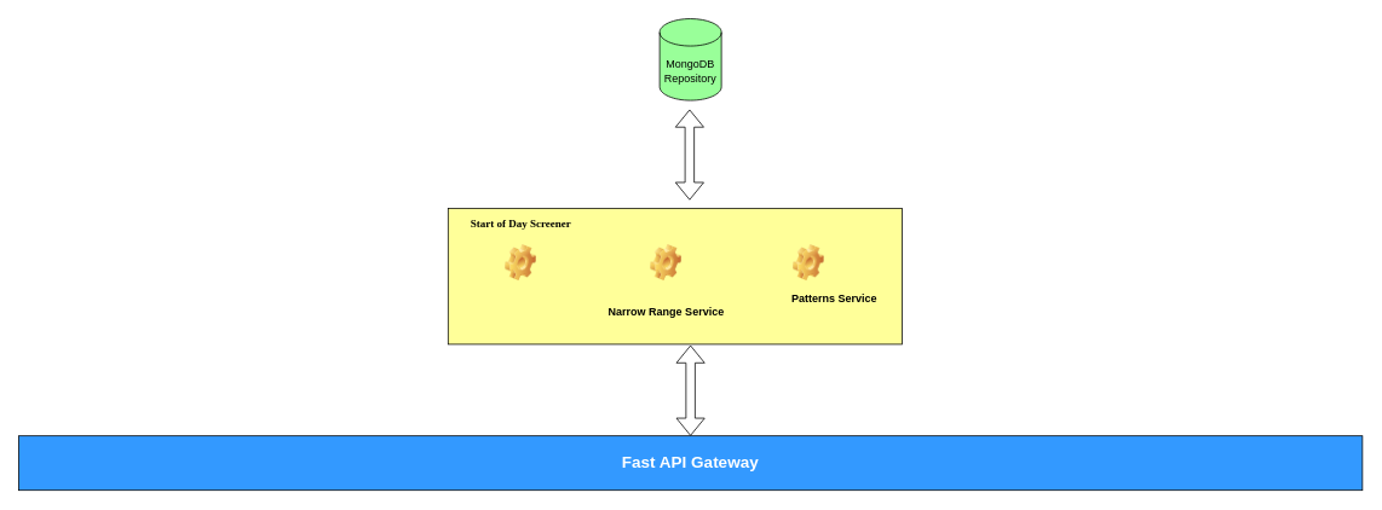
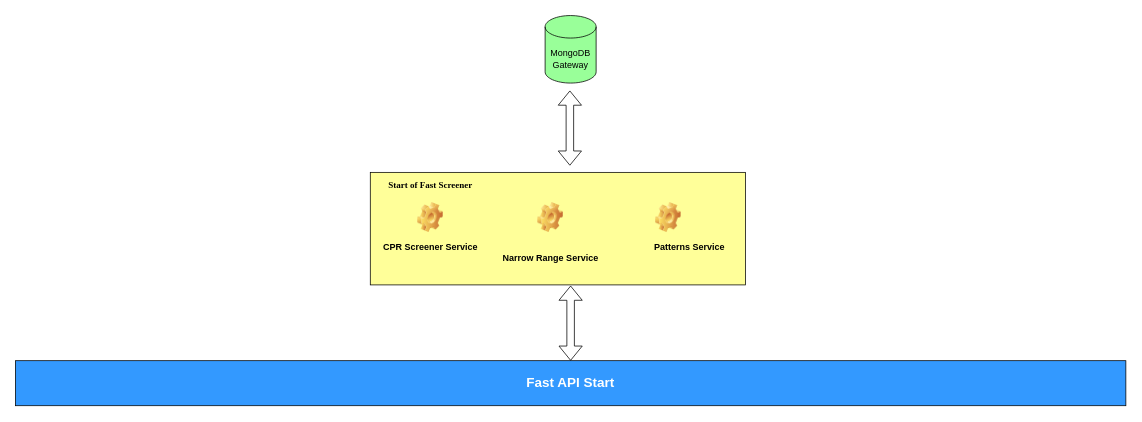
  <mxCell id="0" />
  <mxCell id="1" parent="0" />
- <mxCell id="2" value="&lt;h2&gt;&lt;font color=&quot;#ffffff&quot;&gt;Fast API Gateway&lt;/font&gt;&lt;/h2&gt;" style="rounded=0;whiteSpace=wrap;html=1;fillColor=#3399FF;" vertex="1" parent="1"><mxGeometry x="20" y="480" width="1480" height="60" as="geometry" /></mxCell>
+ <mxCell id="2" value="&lt;h2&gt;&lt;font color=&quot;#ffffff&quot;&gt;Fast API Start&lt;/font&gt;&lt;/h2&gt;" style="rounded=0;whiteSpace=wrap;html=1;fillColor=#3399FF;" vertex="1" parent="1"><mxGeometry x="20" y="480" width="1480" height="60" as="geometry" /></mxCell>
  <mxCell id="3" value="" style="rounded=0;whiteSpace=wrap;html=1;fillColor=#FFFF99;" vertex="1" parent="1"><mxGeometry x="493" y="229" width="500" height="150" as="geometry" /></mxCell>
  <mxCell id="4" value="" style="shape=image;html=1;verticalLabelPosition=bottom;verticalAlign=top;imageAspect=1;aspect=fixed;image=img/clipart/Gear_128x128.png" vertex="1" parent="1"><mxGeometry x="555.95" y="269" width="34.1" height="40" as="geometry" /></mxCell>
+ <mxCell id="5" value="CPR Screener Service" style="text;html=1;resizable=0;autosize=1;align=center;verticalAlign=middle;points=[];fillColor=none;strokeColor=none;rounded=0;fontStyle=1" vertex="1" parent="1"><mxGeometry x="503" y="319" width="140" height="20" as="geometry" /></mxCell>
  <mxCell id="6" value="" style="shape=image;html=1;verticalLabelPosition=bottom;verticalAlign=top;imageAspect=1;aspect=fixed;image=img/clipart/Gear_128x128.png" vertex="1" parent="1"><mxGeometry x="715.95" y="269" width="34.1" height="40" as="geometry" /></mxCell>
  <mxCell id="7" value="Narrow Range Service" style="text;html=1;resizable=0;autosize=1;align=center;verticalAlign=middle;points=[];fillColor=none;strokeColor=none;rounded=0;fontStyle=1" vertex="1" parent="1"><mxGeometry x="663" y="334" width="140" height="20" as="geometry" /></mxCell>
  <mxCell id="8" value="" style="shape=image;html=1;verticalLabelPosition=bottom;verticalAlign=top;imageAspect=1;aspect=fixed;image=img/clipart/Gear_128x128.png" vertex="1" parent="1"><mxGeometry x="873" y="269" width="34.1" height="40" as="geometry" /></mxCell>
  <mxCell id="9" value="Patterns Service" style="text;html=1;resizable=0;autosize=1;align=center;verticalAlign=middle;points=[];fillColor=none;strokeColor=none;rounded=0;fontStyle=1" vertex="1" parent="1"><mxGeometry x="863" y="319" width="110" height="20" as="geometry" /></mxCell>
- <mxCell id="10" value="MongoDB Repository" style="shape=cylinder3;whiteSpace=wrap;html=1;boundedLbl=1;backgroundOutline=1;size=15;fillColor=#99FF99;" vertex="1" parent="1"><mxGeometry x="726" y="20" width="68" height="90" as="geometry" /></mxCell>
- <mxCell id="11" value="&lt;h2&gt;&lt;font style=&quot;font-size: 12px&quot; face=&quot;Verdana&quot;&gt;&lt;b&gt;Start of Day Screener&lt;/b&gt;&lt;/font&gt;&lt;/h2&gt;" style="text;html=1;resizable=0;autosize=1;align=center;verticalAlign=middle;points=[];fillColor=none;strokeColor=none;rounded=0;" vertex="1" parent="1"><mxGeometry x="493" y="219" width="160" height="50" as="geometry" /></mxCell>
+ <mxCell id="10" value="MongoDB Gateway" style="shape=cylinder3;whiteSpace=wrap;html=1;boundedLbl=1;backgroundOutline=1;size=15;fillColor=#99FF99;" vertex="1" parent="1"><mxGeometry x="726" y="20" width="68" height="90" as="geometry" /></mxCell>
+ <mxCell id="11" value="&lt;h2&gt;&lt;font style=&quot;font-size: 12px&quot; face=&quot;Verdana&quot;&gt;&lt;b&gt;Start of Fast Screener&lt;/b&gt;&lt;/font&gt;&lt;/h2&gt;" style="text;html=1;resizable=0;autosize=1;align=center;verticalAlign=middle;points=[];fillColor=none;strokeColor=none;rounded=0;" vertex="1" parent="1"><mxGeometry x="493" y="219" width="160" height="50" as="geometry" /></mxCell>
  <mxCell id="12" value="" style="shape=flexArrow;endArrow=classic;startArrow=classic;html=1;" edge="1" parent="1"><mxGeometry width="50" height="50" relative="1" as="geometry"><mxPoint x="759" y="220" as="sourcePoint" /><mxPoint x="759" y="120" as="targetPoint" /></mxGeometry></mxCell>
  <mxCell id="13" value="" style="shape=flexArrow;endArrow=classic;startArrow=classic;html=1;" edge="1" parent="1"><mxGeometry width="50" height="50" relative="1" as="geometry"><mxPoint x="760" y="480" as="sourcePoint" /><mxPoint x="760" y="380" as="targetPoint" /></mxGeometry></mxCell>
